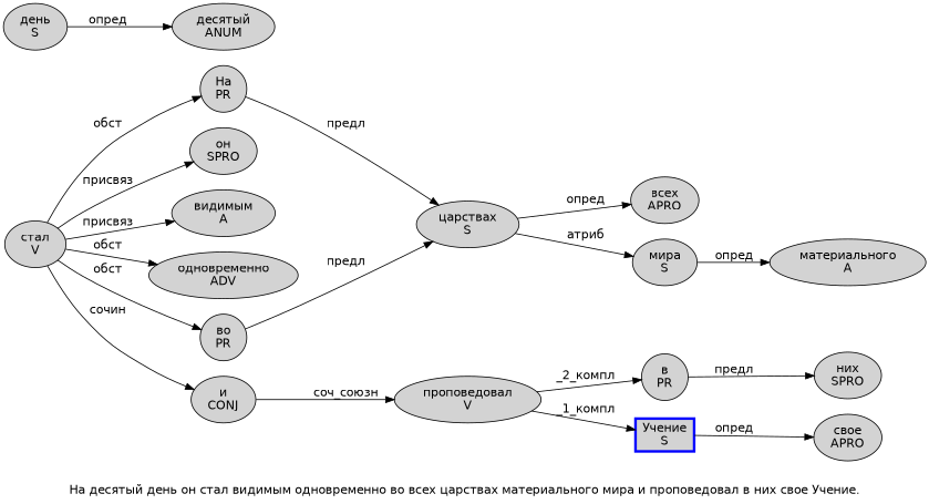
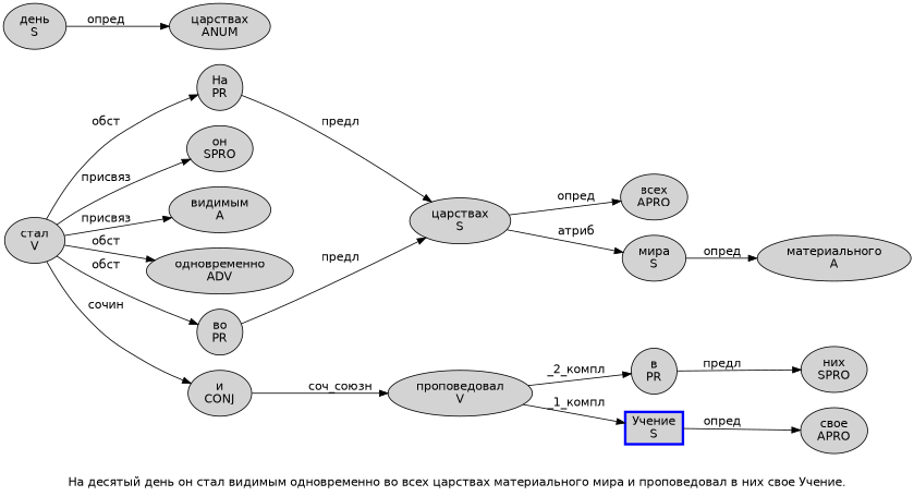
  digraph {
    fontname="DejaVu Sans"
    label="На десятый день он стал видимым одновременно во всех царствах материального мира и проповедовал в них свое Учение."
    rankdir=LR
    node [fillcolor=lightgray fontname="DejaVu Sans" penwidth=1 shape=ellipse style=filled]
    edge [fontname="DejaVu Sans"]
    n1 [label="На\nPR"]
    n2 [label="царствах\nS"]
    n3 [label="день\nS"]
-   n4 [label="десятый\nANUM"]
+   n4 [label="царствах\nANUM"]
    n5 [label="он\nSPRO"]
    n6 [label="стал\nV"]
    n7 [label="видимым\nA"]
    n8 [label="одновременно\nADV"]
    n9 [label="во\nPR"]
    n10 [label="и\nCONJ"]
    n11 [label="проповедовал\nV"]
    n12 [label="всех\nAPRO"]
    n13 [label="мира\nS"]
    n14 [label="материального\nA"]
    n15 [label="в\nPR"]
    n16 [color=blue label="Учение\nS" penwidth=3 shape=box]
    n17 [label="них\nSPRO"]
    n18 [label="свое\nAPRO"]
    n1 -> n2 [label="предл"]
    n2 -> n12 [label="опред"]
    n2 -> n13 [label="атриб"]
    n3 -> n4 [label="опред"]
    n6 -> n1 [label="обст"]
    n6 -> n5 [label="присвяз"]
    n6 -> n7 [label="присвяз"]
    n6 -> n8 [label="обст"]
    n6 -> n9 [label="обст"]
    n6 -> n10 [label="сочин"]
    n9 -> n2 [label="предл"]
    n10 -> n11 [label="соч_союзн"]
    n11 -> n15 [label="_2_компл"]
    n11 -> n16 [label="_1_компл"]
    n13 -> n14 [label="опред"]
    n15 -> n17 [label="предл"]
    n16 -> n18 [label="опред"]
  }
